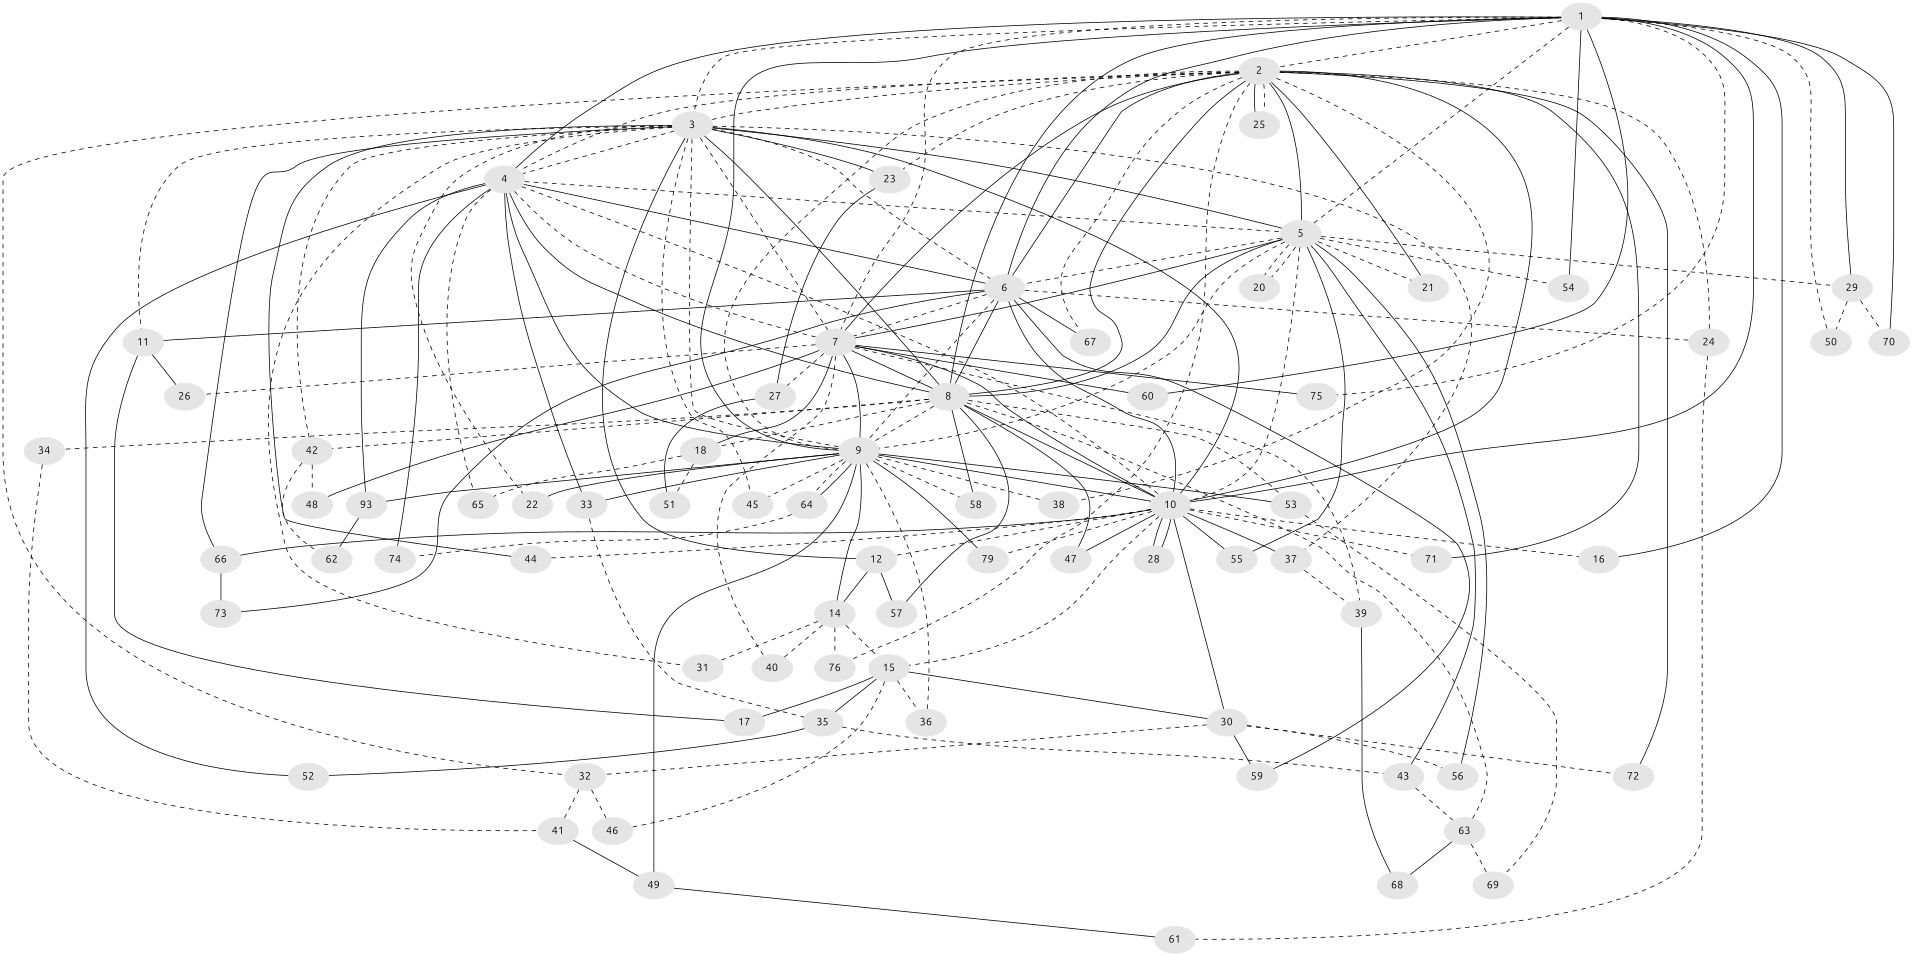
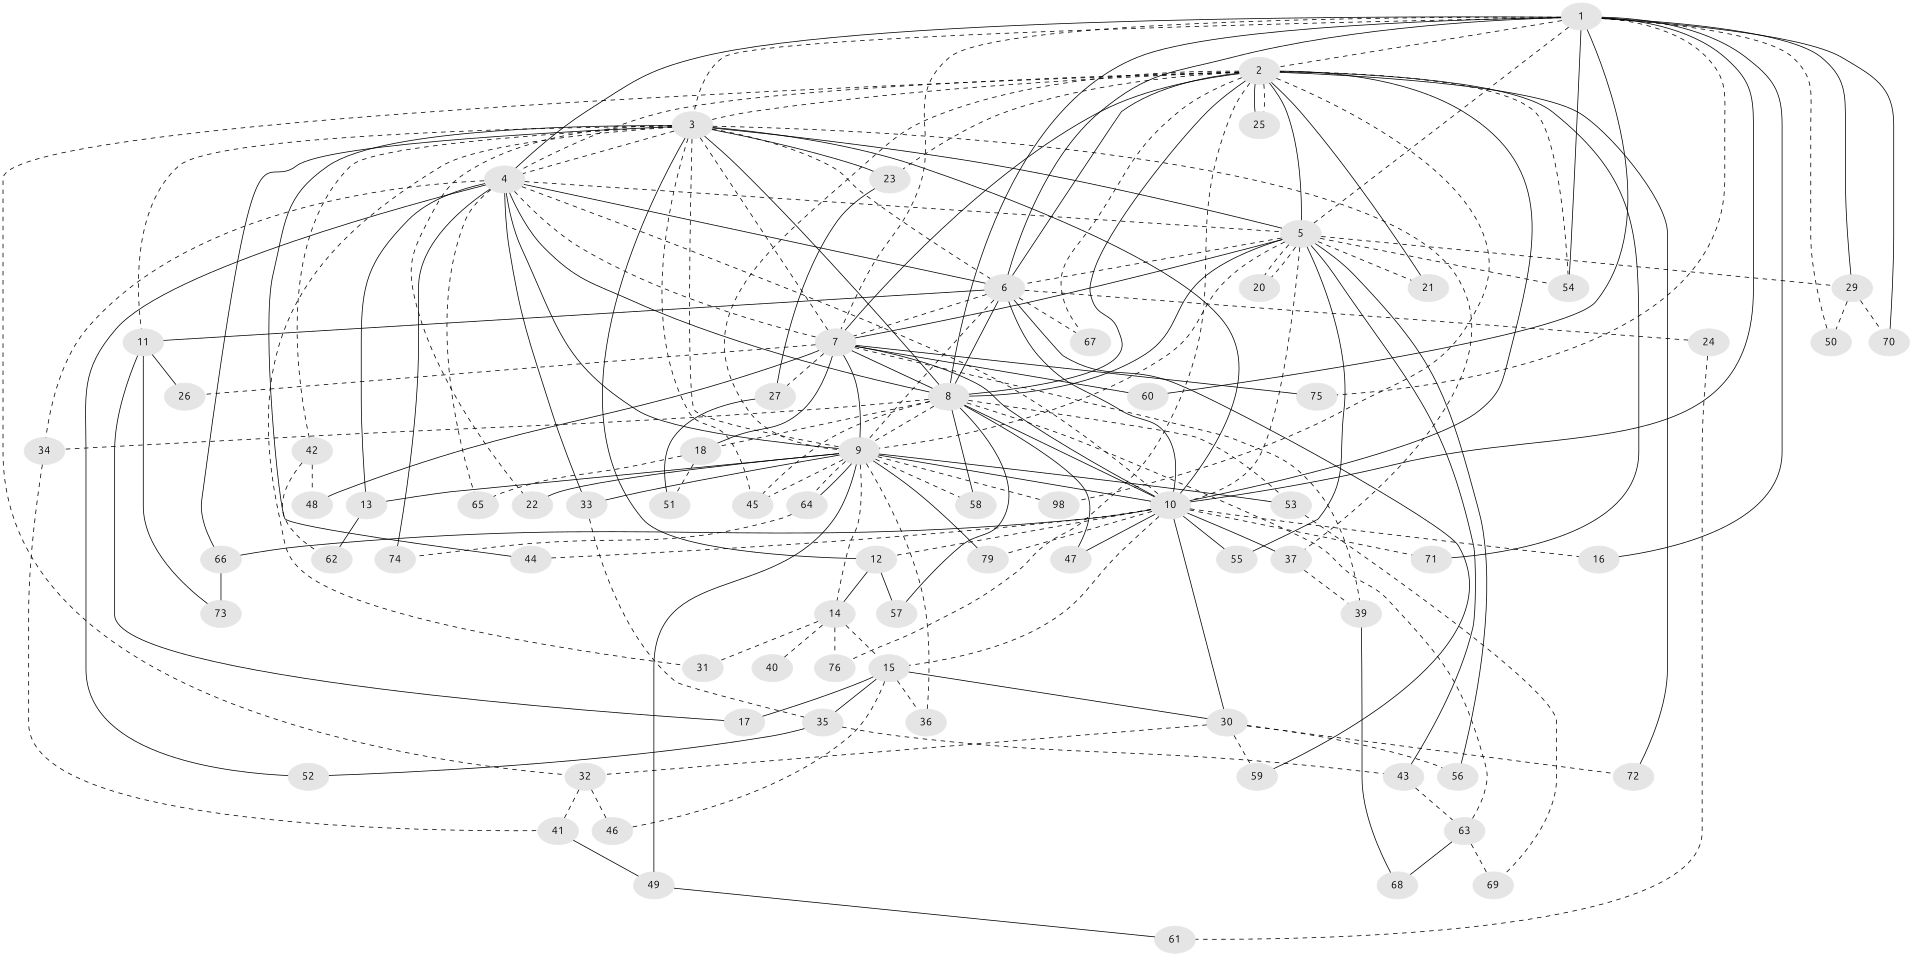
  graph {
    fontname=Ubuntu
    node [color=gray90 fontname=Ubuntu style=filled]
    edge [fontname=Ubuntu style=dashed]
    1
    2
    3
    4
    5
    6
    7
    8
    9
    10
    16
    29
    50
    54
    60
    70
    75
    21
    23
    24
    25
    32
-   38
+   38 [label=98]
    67
    71
    72
    76
    11
    12
    22
    31
    37
    42
    44
    45
    66
-   13 [label=93]
+   13
    33
    34
    52
    65
    74
    20
    43
    55
    56
    59
    73
    18
    26
    27
    39
    40
    48
    47
    53
    57
    58
    63
    14
    n61 [label=79]
    36
    49
    64
    15
-   28
    30
    61
    46
    41
    17
    62
    35
    51
    68
    69
    1 -- 2
    1 -- 3
    1 -- 4 [style=solid]
    1 -- 5
    1 -- 6 [style=solid]
    1 -- 7
    1 -- 8 [style=solid]
-   1 -- 9 [style=solid]
    1 -- 10 [style=solid]
    1 -- 16 [style=solid]
    1 -- 29 [style=solid]
    1 -- 50
    1 -- 54 [style=solid]
    1 -- 60 [style=solid]
    1 -- 70 [style=solid]
    1 -- 75
    2 -- 3
    2 -- 4
    2 -- 5 [style=solid]
    2 -- 6 [style=solid]
    2 -- 7 [style=solid]
    2 -- 8 [style=solid]
    2 -- 9
    2 -- 10 [style=solid]
    2 -- 21 [style=solid]
    2 -- 23
-   2 -- 24
+   2 -- 54
    2 -- 25 [style=solid]
    2 -- 25
    2 -- 32
    2 -- 38
    2 -- 67
    2 -- 71 [style=solid]
    2 -- 72 [style=solid]
    2 -- 76
    3 -- 4
    3 -- 5 [style=solid]
    3 -- 6
    3 -- 7
    3 -- 8 [style=solid]
    3 -- 9
    3 -- 10 [style=solid]
    3 -- 23 [style=solid]
    3 -- 11
    3 -- 12 [style=solid]
    3 -- 22
    3 -- 31
    3 -- 37
    3 -- 42
    3 -- 44 [style=solid]
    3 -- 45
    3 -- 66 [style=solid]
    4 -- 5
    4 -- 6 [style=solid]
    4 -- 7
    4 -- 8 [style=solid]
    4 -- 9 [style=solid]
    4 -- 10
    4 -- 13 [style=solid]
    4 -- 33 [style=solid]
+   4 -- 34
    4 -- 52 [style=solid]
    4 -- 65
    4 -- 74 [style=solid]
    5 -- 6
    5 -- 7 [style=solid]
    5 -- 8 [style=solid]
    5 -- 9
    5 -- 10
    5 -- 29
    5 -- 54
    5 -- 21
    5 -- 20
    5 -- 20
    5 -- 43 [style=solid]
    5 -- 55 [style=solid]
    5 -- 56 [style=solid]
    6 -- 7
    6 -- 8 [style=solid]
    6 -- 9
    6 -- 10 [style=solid]
    6 -- 24
-   6 -- 67 [style=solid]
+   6 -- 67
    6 -- 11 [style=solid]
    6 -- 59 [style=solid]
-   6 -- 73 [style=solid]
+   11 -- 73 [style=solid]
    7 -- 8 [style=solid]
    7 -- 9 [style=solid]
    7 -- 10 [style=solid]
    7 -- 60 [style=solid]
    7 -- 75 [style=solid]
    7 -- 18 [style=solid]
    7 -- 26
    7 -- 27
    7 -- 39
-   7 -- 40
    7 -- 48 [style=solid]
    8 -- 9
    8 -- 10 [style=solid]
-   8 -- 42
+   8 -- 45
    8 -- 34
    8 -- 18
    8 -- 47 [style=solid]
    8 -- 53
    8 -- 57 [style=solid]
    8 -- 58 [style=solid]
    8 -- 63
    9 -- 10 [style=solid]
    9 -- 38
    9 -- 22 [style=solid]
    9 -- 45
    9 -- 13 [style=solid]
    9 -- 33 [style=solid]
    9 -- 53 [style=solid]
    9 -- 58
-   9 -- 14 [style=solid]
+   9 -- 14
    9 -- n61 [style=solid]
    9 -- 36
    9 -- 49 [style=solid]
    9 -- 64
    9 -- 64 [style=solid]
    10 -- 16
    10 -- 71
    10 -- 12
    10 -- 37 [style=solid]
    10 -- 44
    10 -- 66 [style=solid]
    10 -- 55 [style=solid]
    10 -- 47 [style=solid]
    10 -- n61
    10 -- 15
-   10 -- 28 [style=solid]
-   10 -- 28 [style=solid]
    10 -- 30 [style=solid]
    29 -- 50
    29 -- 70
    23 -- 27 [style=solid]
    24 -- 61
    32 -- 46
    32 -- 41
    11 -- 26 [style=solid]
    11 -- 17 [style=solid]
    12 -- 57 [style=solid]
    12 -- 14 [style=solid]
    37 -- 39
    42 -- 48
    42 -- 62
    66 -- 73 [style=solid]
    13 -- 62 [style=solid]
    33 -- 35
    34 -- 41
    43 -- 63
    18 -- 65
    18 -- 51
    27 -- 51 [style=solid]
    39 -- 68 [style=solid]
    53 -- 69
    63 -- 68 [style=solid]
    63 -- 69
    14 -- 76
    14 -- 31
    14 -- 40
    14 -- 15
    49 -- 61 [style=solid]
    64 -- 74
    15 -- 36
    15 -- 30 [style=solid]
    15 -- 46
    15 -- 17 [style=solid]
    15 -- 35 [style=solid]
    30 -- 32
    30 -- 72
    30 -- 56
-   30 -- 59 [style=solid]
+   30 -- 59
    41 -- 49 [style=solid]
    35 -- 52 [style=solid]
    35 -- 43
  }
